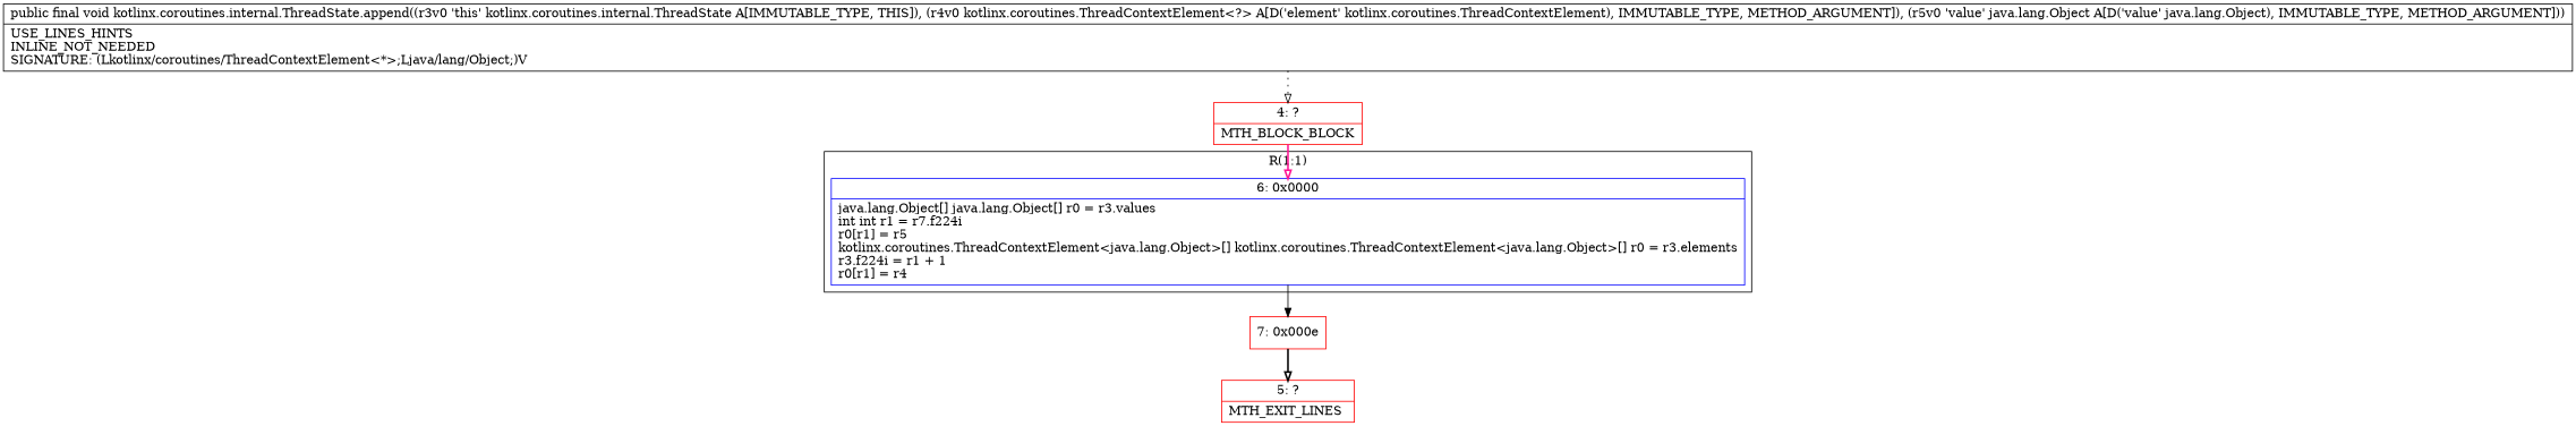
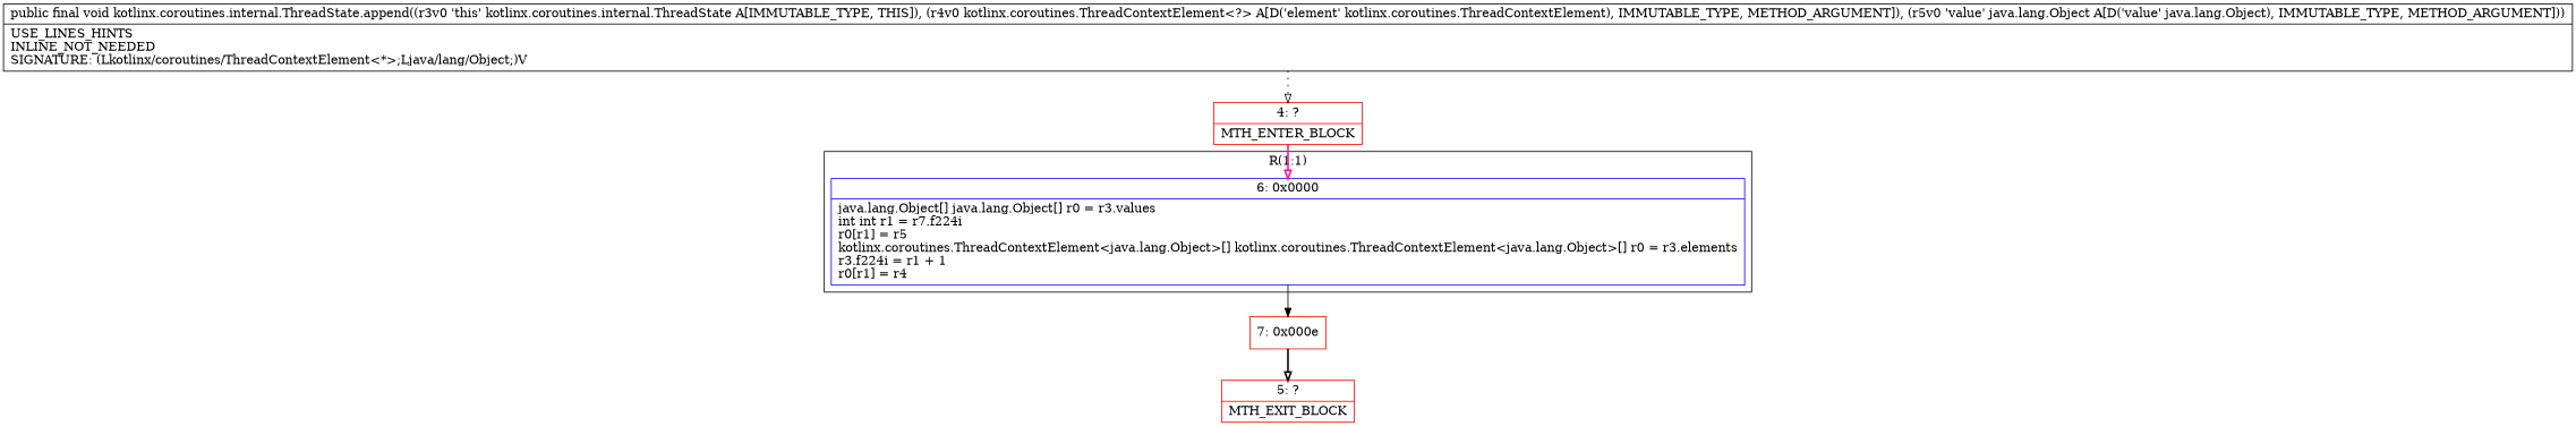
  digraph {
    node [color=red shape=record]
    edge [arrowhead=onormal color=black style=bold]
    n1 [color=blue label="{6\:\ 0x0000|java.lang.Object[] java.lang.Object[] r0 = r3.values\lint int r1 = r7.f224i\lr0[r1] = r5\lkotlinx.coroutines.ThreadContextElement\<java.lang.Object\>[] kotlinx.coroutines.ThreadContextElement\<java.lang.Object\>[] r0 = r3.elements\lr3.f224i = r1 + 1\lr0[r1] = r4\l}"]
    n2 [label="{7\:\ 0x000e}"]
-   n3 [label="{5\:\ ?|MTH_EXIT_LINES\l}"]
-   n4 [label="{4\:\ ?|MTH_BLOCK_BLOCK\l}"]
+   n3 [label="{5\:\ ?|MTH_EXIT_BLOCK\l}"]
+   n4 [label="{4\:\ ?|MTH_ENTER_BLOCK\l}"]
    n5 [label="{public final void kotlinx.coroutines.internal.ThreadState.append((r3v0 'this' kotlinx.coroutines.internal.ThreadState A[IMMUTABLE_TYPE, THIS]), (r4v0 kotlinx.coroutines.ThreadContextElement\<?\> A[D('element' kotlinx.coroutines.ThreadContextElement), IMMUTABLE_TYPE, METHOD_ARGUMENT]), (r5v0 'value' java.lang.Object A[D('value' java.lang.Object), IMMUTABLE_TYPE, METHOD_ARGUMENT]))  | USE_LINES_HINTS\lINLINE_NOT_NEEDED\lSIGNATURE: (Lkotlinx\/coroutines\/ThreadContextElement\<*\>;Ljava\/lang\/Object;)V\l}" color=""]
    subgraph cluster_1 {
      label="R(1:1)"
      n1
    }
    n1 -> n2 [arrowhead=normal style=solid]
    n2 -> n3
    n4 -> n1 [color=deeppink]
    n5 -> n4 [style=dotted]
  }
